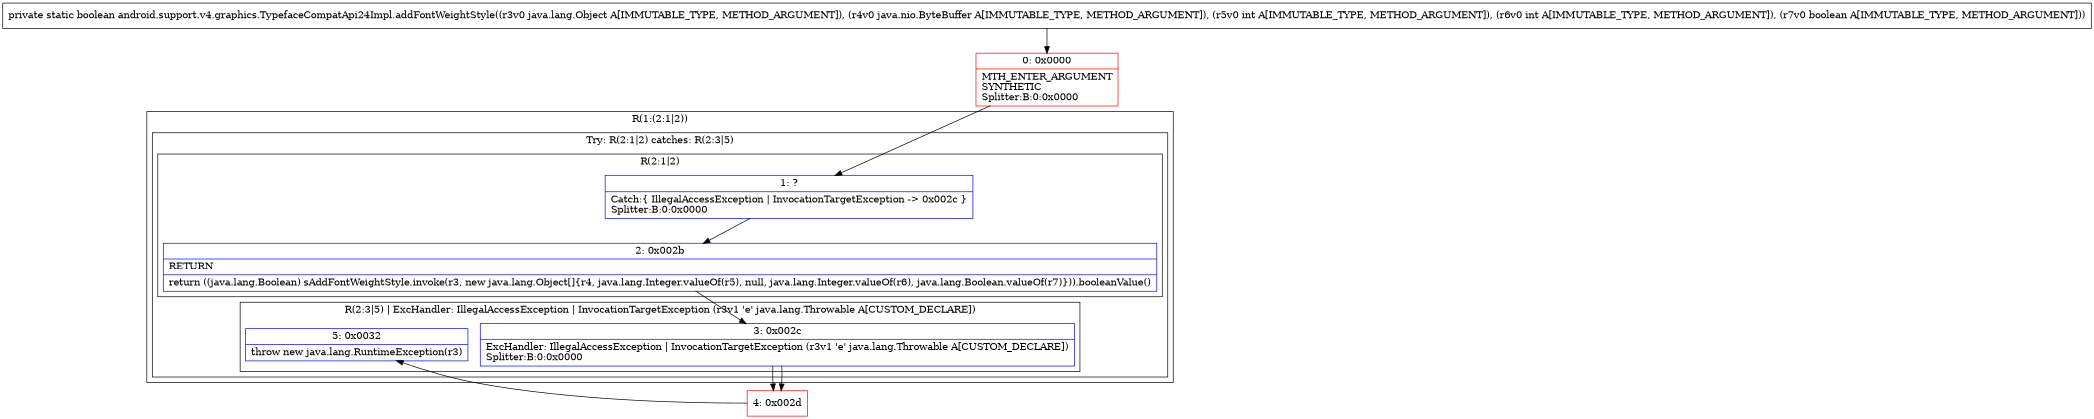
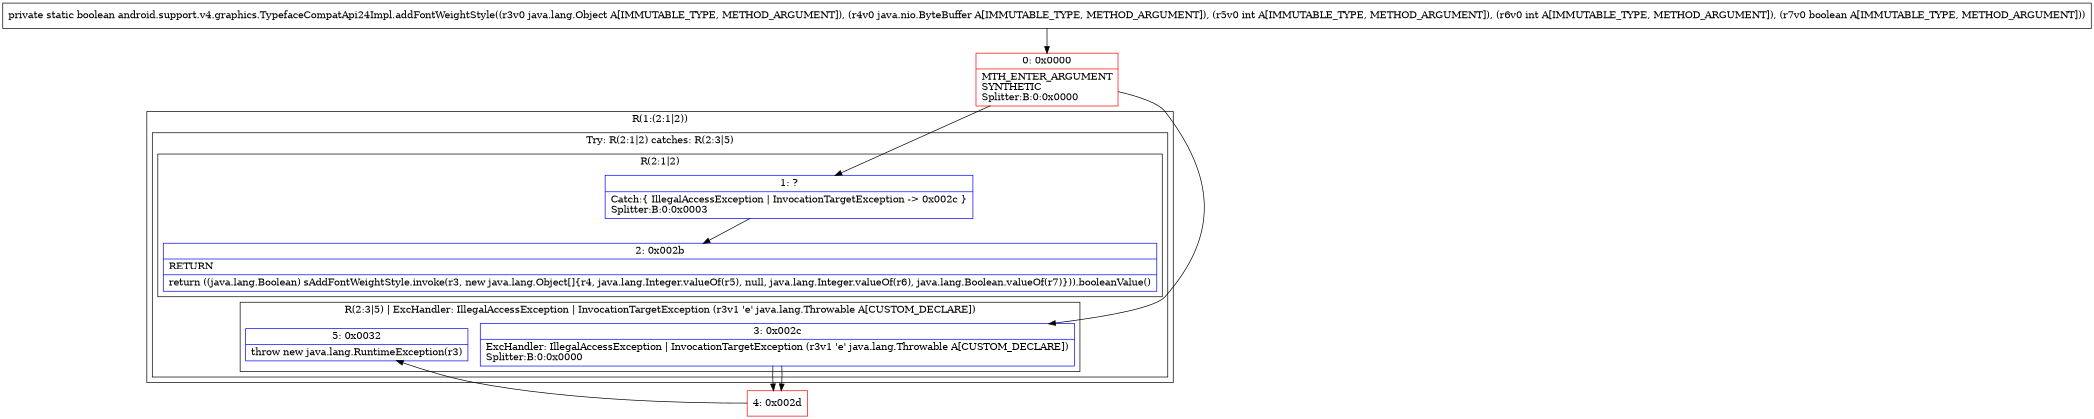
  digraph {
    node [color=blue shape=record]
-   n1 [label="{1\:\ ?|Catch:\{ IllegalAccessException \| InvocationTargetException \-\> 0x002c \}\lSplitter:B:0:0x0000\l}"]
+   n1 [label="{1\:\ ?|Catch:\{ IllegalAccessException \| InvocationTargetException \-\> 0x002c \}\lSplitter:B:0:0x0003\l}"]
    n2 [label="{2\:\ 0x002b|RETURN\l|return ((java.lang.Boolean) sAddFontWeightStyle.invoke(r3, new java.lang.Object[]\{r4, java.lang.Integer.valueOf(r5), null, java.lang.Integer.valueOf(r6), java.lang.Boolean.valueOf(r7)\})).booleanValue()\l}"]
    n3 [label="{3\:\ 0x002c|ExcHandler: IllegalAccessException \| InvocationTargetException (r3v1 'e' java.lang.Throwable A[CUSTOM_DECLARE])\lSplitter:B:0:0x0000\l}"]
    n4 [label="{5\:\ 0x0032|throw new java.lang.RuntimeException(r3)\l}"]
    n5 [color=red label="{4\:\ 0x002d}"]
    n6 [color=red label="{0\:\ 0x0000|MTH_ENTER_ARGUMENT\lSYNTHETIC\lSplitter:B:0:0x0000\l}"]
    n7 [label="{private static boolean android.support.v4.graphics.TypefaceCompatApi24Impl.addFontWeightStyle((r3v0 java.lang.Object A[IMMUTABLE_TYPE, METHOD_ARGUMENT]), (r4v0 java.nio.ByteBuffer A[IMMUTABLE_TYPE, METHOD_ARGUMENT]), (r5v0 int A[IMMUTABLE_TYPE, METHOD_ARGUMENT]), (r6v0 int A[IMMUTABLE_TYPE, METHOD_ARGUMENT]), (r7v0 boolean A[IMMUTABLE_TYPE, METHOD_ARGUMENT])) }" color=""]
    subgraph cluster_1 {
      label="R(1:(2:1|2))"
      subgraph cluster_2 {
        label="Try: R(2:1|2) catches: R(2:3|5)"
        subgraph cluster_3 {
          label="R(2:1|2)"
          n1
          n2
        }
        subgraph cluster_4 {
          label="R(2:3|5) | ExcHandler: IllegalAccessException \| InvocationTargetException (r3v1 'e' java.lang.Throwable A[CUSTOM_DECLARE])\l"
          n3
          n4
        }
      }
    }
    subgraph cluster_5 {
      label="R(2:3|5) | ExcHandler: IllegalAccessException \| InvocationTargetException (r3v1 'e' java.lang.Throwable A[CUSTOM_DECLARE])\l"
    }
    n1 -> n2
    n3 -> n5
    n3 -> n5
    n5 -> n4
    n6 -> n1
-   n2 -> n3
+   n6 -> n3
    n7 -> n6
  }
